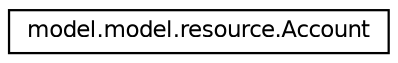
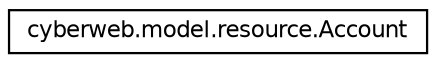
  digraph {
    rankdir=LR
-   n1 [color=black fillcolor=white fontname=Helvetica fontsize=10 height=0.2 label="model.model.resource.Account" shape=record style=filled width=0.4]
+   n1 [color=black fillcolor=white fontname=Helvetica fontsize=10 height=0.2 label="cyberweb.model.resource.Account" shape=record style=filled width=0.4]
  }
